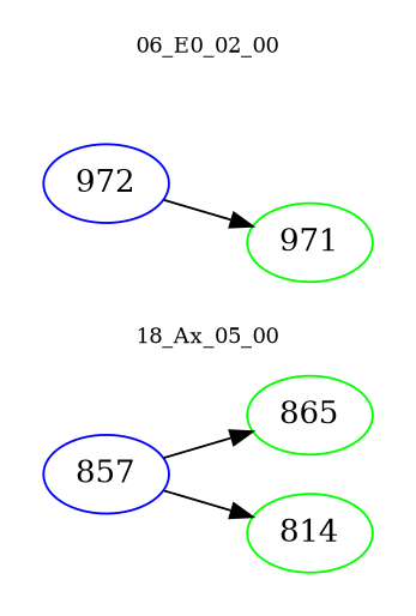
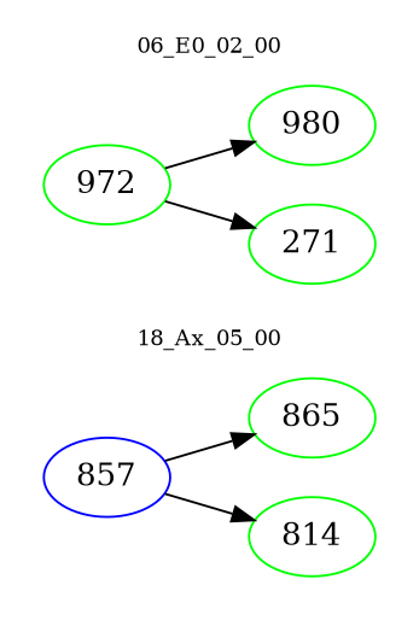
  digraph {
    rankdir=LR
    node [color=green]
    edge [color=black]
    n1 [color=blue label=857]
    n2 [label=814]
    n3 [label=865]
-   n4 [color=blue label=972]
-   n5 [label=971]
+   n4 [label=972]
+   n5 [label=271]
+   n6 [label=980]
    subgraph cluster_1 {
      color=white
      fontsize=10
      label="18_Ax_05_00"
      n1
      n2
      n3
    }
    subgraph cluster_2 {
      color=white
      fontsize=10
      label="06_E0_02_00"
      n4
      n5
+     n6
    }
    n1 -> n2
    n1 -> n3
    n4 -> n5
+   n4 -> n6
  }
